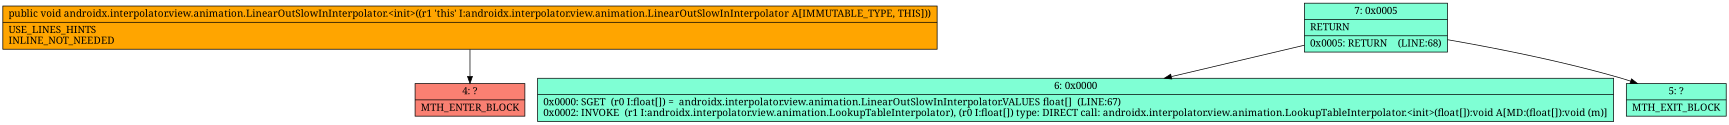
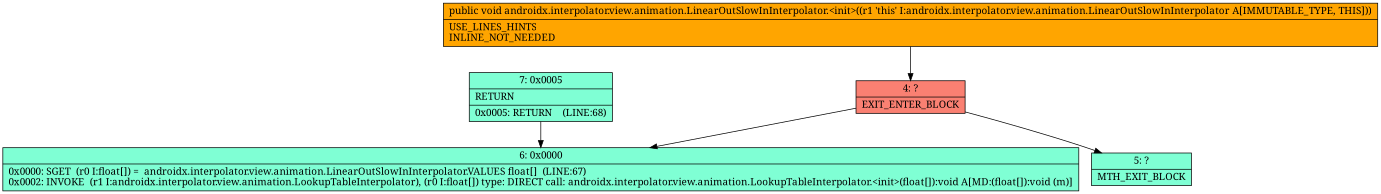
  digraph {
    fontname="Noto Serif"
    node [fillcolor=aquamarine fontname="Noto Serif" shape=record style=filled]
    edge [fontname="Noto Serif"]
-   n1 [fillcolor=salmon label="{4\:\ ?|MTH_ENTER_BLOCK\l}"]
+   n1 [fillcolor=salmon label="{4\:\ ?|EXIT_ENTER_BLOCK\l}"]
    n2 [label="{6\:\ 0x0000|0x0000: SGET  (r0 I:float[]) =  androidx.interpolator.view.animation.LinearOutSlowInInterpolator.VALUES float[]  (LINE:67)\l0x0002: INVOKE  (r1 I:androidx.interpolator.view.animation.LookupTableInterpolator), (r0 I:float[]) type: DIRECT call: androidx.interpolator.view.animation.LookupTableInterpolator.\<init\>(float[]):void A[MD:(float[]):void (m)]\l}"]
    n3 [label="{7\:\ 0x0005|RETURN\l|0x0005: RETURN    (LINE:68)\l}"]
    n4 [label="{5\:\ ?|MTH_EXIT_BLOCK\l}"]
    n5 [fillcolor=orange label="{public void androidx.interpolator.view.animation.LinearOutSlowInInterpolator.\<init\>((r1 'this' I:androidx.interpolator.view.animation.LinearOutSlowInInterpolator A[IMMUTABLE_TYPE, THIS]))  | USE_LINES_HINTS\lINLINE_NOT_NEEDED\l}"]
+   n1 -> n2
    n3 -> n2
-   n3 -> n4
+   n1 -> n4
    n5 -> n1
  }
